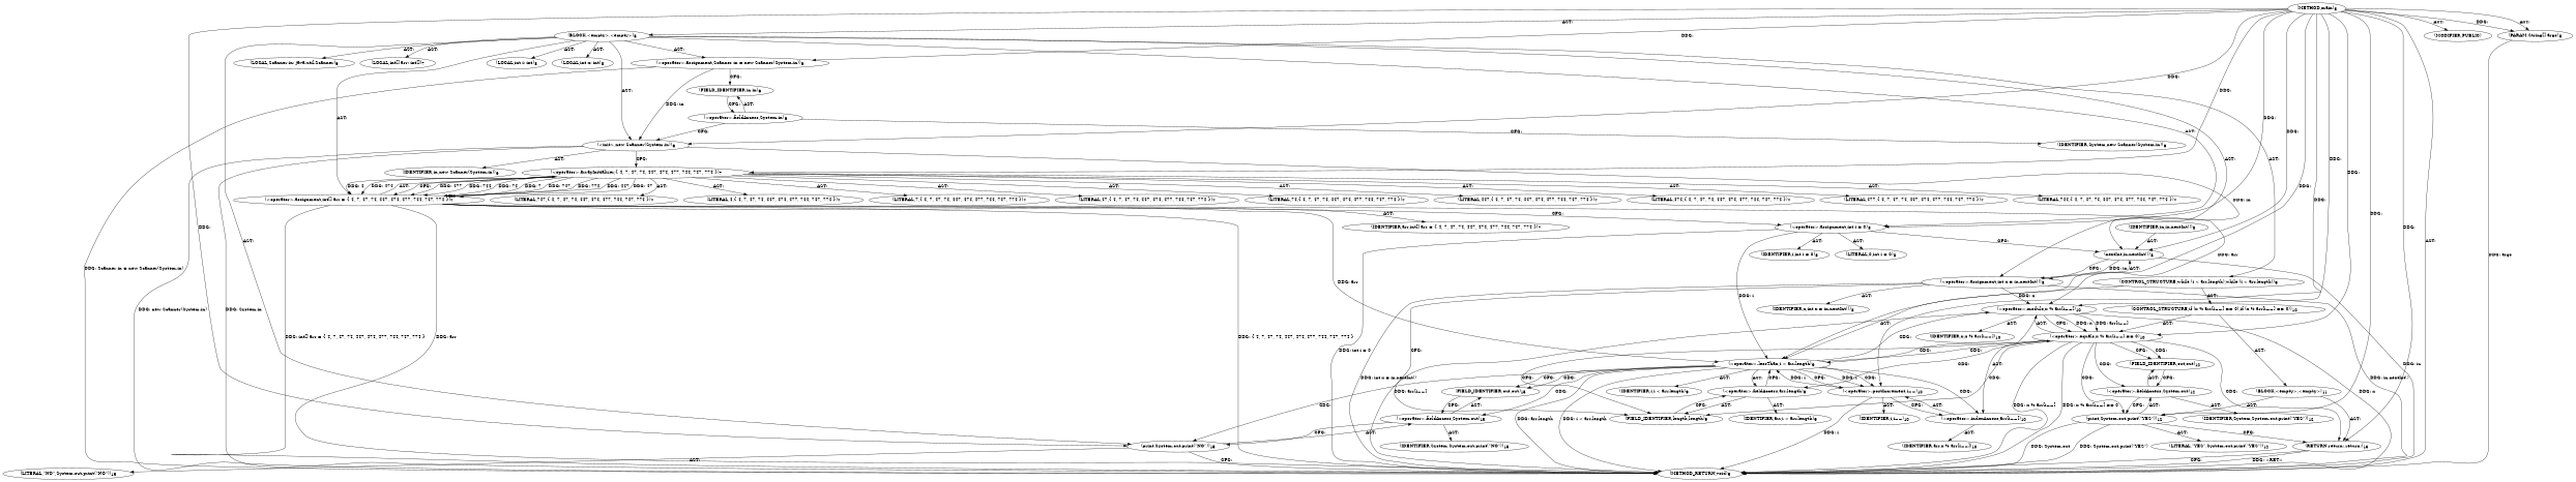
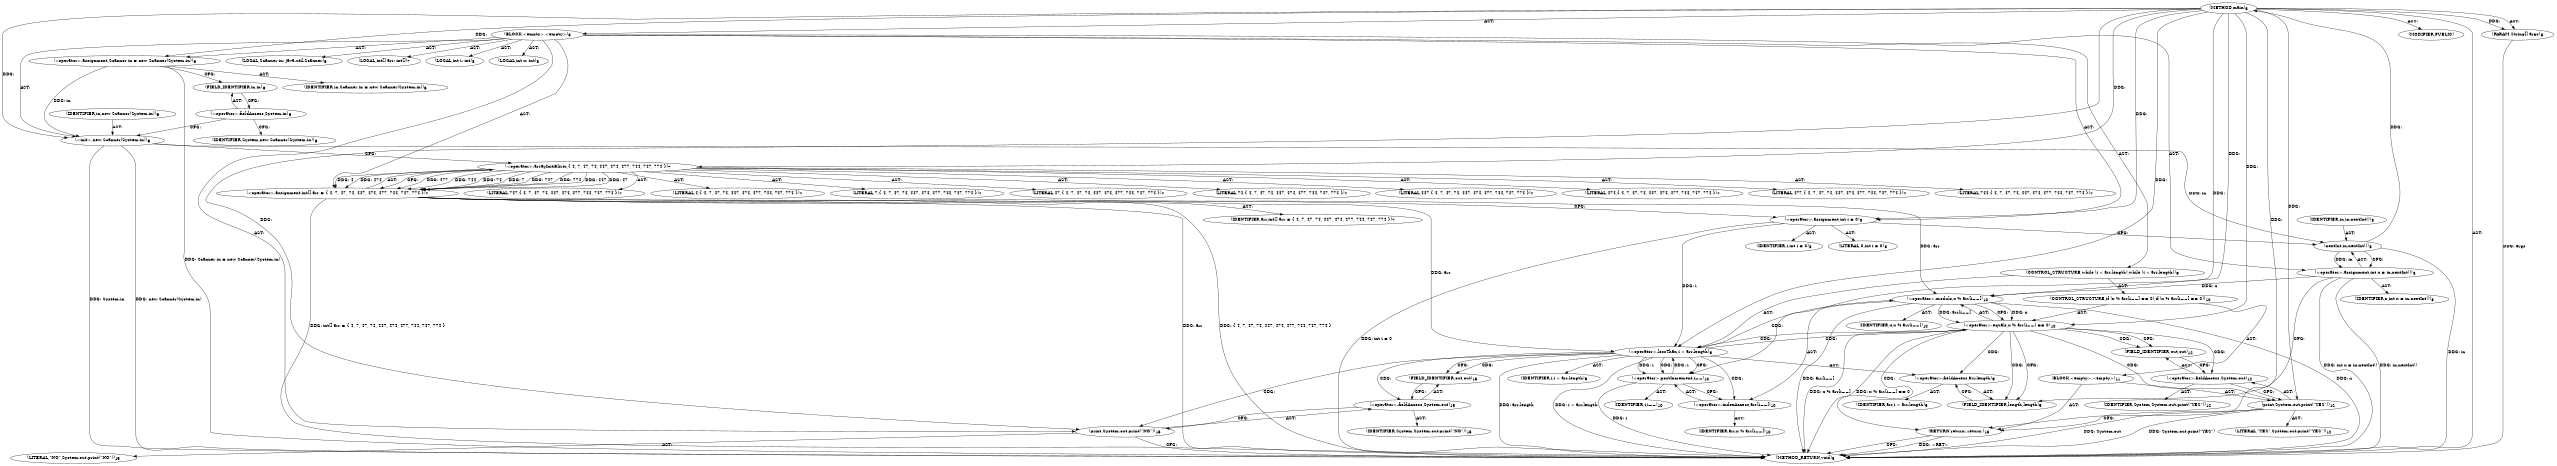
  digraph {
    n1 [label=<(METHOD,main)<SUB>5</SUB>>]
    n2 [label=<(PARAM,String[] args)<SUB>5</SUB>>]
    n3 [label=<(BLOCK,&lt;empty&gt;,&lt;empty&gt;)<SUB>5</SUB>>]
    n4 [label=<(&lt;operator&gt;.assignment,Scanner in = new Scanner(System.in))<SUB>6</SUB>>]
    n5 [label=<(&lt;init&gt;,new Scanner(System.in))<SUB>6</SUB>>]
    n6 [label=<(&lt;operator&gt;.arrayInitializer,{ 4, 7, 47, 74, 447, 474, 477, 744, 747, 774 })<SUB>7</SUB>>]
    n7 [label=<(&lt;operator&gt;.assignment,int i = 0)<SUB>8</SUB>>]
    n8 [label=<(nextInt,in.nextInt())<SUB>8</SUB>>]
    n9 [label=<(&lt;operator&gt;.lessThan,i &lt; arr.length)<SUB>9</SUB>>]
    n10 [label=<(&lt;operator&gt;.equals,x % arr[i++] == 0)<SUB>10</SUB>>]
    n11 [label=<(&lt;operator&gt;.modulo,x % arr[i++])<SUB>10</SUB>>]
    n12 [label=<(&lt;operator&gt;.postIncrement,i++)<SUB>10</SUB>>]
    n13 [label=<(print,System.out.print(&quot;YES&quot;))<SUB>12</SUB>>]
    n14 [label=<(RETURN,return;,return;)<SUB>13</SUB>>]
    n15 [label=<(print,System.out.print(&quot;NO&quot;))<SUB>15</SUB>>]
    n16 [label=<(MODIFIER,PUBLIC)>]
    n17 [label=<(METHOD_RETURN,void)<SUB>5</SUB>>]
    n18 [label=<(LOCAL,Scanner in: java.util.Scanner)<SUB>6</SUB>>]
    n19 [label=<(LOCAL,int[] arr: int[])<SUB>7</SUB>>]
    n20 [label=<(&lt;operator&gt;.assignment,int[] arr = { 4, 7, 47, 74, 447, 474, 477, 744, 747, 774 })<SUB>7</SUB>>]
    n21 [label=<(LOCAL,int i: int)<SUB>8</SUB>>]
    n22 [label=<(LOCAL,int x: int)<SUB>8</SUB>>]
    n23 [label=<(&lt;operator&gt;.assignment,int x = in.nextInt())<SUB>8</SUB>>]
    n24 [label=<(CONTROL_STRUCTURE,while (i &lt; arr.length),while (i &lt; arr.length))<SUB>9</SUB>>]
+   n25 [label=<(IDENTIFIER,in,Scanner in = new Scanner(System.in))<SUB>6</SUB>>]
    n26 [label=<(FIELD_IDENTIFIER,in,in)<SUB>6</SUB>>]
    n27 [label=<(IDENTIFIER,in,new Scanner(System.in))<SUB>6</SUB>>]
    n28 [label=<(LITERAL,4,{ 4, 7, 47, 74, 447, 474, 477, 744, 747, 774 })<SUB>7</SUB>>]
    n29 [label=<(LITERAL,7,{ 4, 7, 47, 74, 447, 474, 477, 744, 747, 774 })<SUB>7</SUB>>]
    n30 [label=<(LITERAL,47,{ 4, 7, 47, 74, 447, 474, 477, 744, 747, 774 })<SUB>7</SUB>>]
    n31 [label=<(LITERAL,74,{ 4, 7, 47, 74, 447, 474, 477, 744, 747, 774 })<SUB>7</SUB>>]
    n32 [label=<(LITERAL,447,{ 4, 7, 47, 74, 447, 474, 477, 744, 747, 774 })<SUB>7</SUB>>]
    n33 [label=<(LITERAL,474,{ 4, 7, 47, 74, 447, 474, 477, 744, 747, 774 })<SUB>7</SUB>>]
    n34 [label=<(LITERAL,477,{ 4, 7, 47, 74, 447, 474, 477, 744, 747, 774 })<SUB>7</SUB>>]
    n35 [label=<(LITERAL,744,{ 4, 7, 47, 74, 447, 474, 477, 744, 747, 774 })<SUB>7</SUB>>]
    n36 [label=<(LITERAL,747,{ 4, 7, 47, 74, 447, 474, 477, 744, 747, 774 })<SUB>7</SUB>>]
    n37 [label=<(IDENTIFIER,i,int i = 0)<SUB>8</SUB>>]
    n38 [label=<(LITERAL,0,int i = 0)<SUB>8</SUB>>]
    n39 [label=<(IDENTIFIER,i,i &lt; arr.length)<SUB>9</SUB>>]
    n40 [label=<(&lt;operator&gt;.fieldAccess,arr.length)<SUB>9</SUB>>]
    n41 [label=<(&lt;operator&gt;.indexAccess,arr[i++])<SUB>10</SUB>>]
    n42 [label=<(&lt;operator&gt;.fieldAccess,System.out)<SUB>15</SUB>>]
    n43 [label=<(FIELD_IDENTIFIER,out,out)<SUB>15</SUB>>]
    n44 [label=<(FIELD_IDENTIFIER,length,length)<SUB>9</SUB>>]
    n45 [label=<(&lt;operator&gt;.fieldAccess,System.out)<SUB>12</SUB>>]
    n46 [label=<(FIELD_IDENTIFIER,out,out)<SUB>12</SUB>>]
    n47 [label=<(IDENTIFIER,x,x % arr[i++])<SUB>10</SUB>>]
    n48 [label=<(IDENTIFIER,i,i++)<SUB>10</SUB>>]
    n49 [label=<(LITERAL,&quot;YES&quot;,System.out.print(&quot;YES&quot;))<SUB>12</SUB>>]
    n50 [label=<(LITERAL,&quot;NO&quot;,System.out.print(&quot;NO&quot;))<SUB>15</SUB>>]
    n51 [label=<(IDENTIFIER,arr,int[] arr = { 4, 7, 47, 74, 447, 474, 477, 744, 747, 774 })<SUB>7</SUB>>]
    n52 [label=<(IDENTIFIER,x,int x = in.nextInt())<SUB>8</SUB>>]
    n53 [label=<(CONTROL_STRUCTURE,if (x % arr[i++] == 0),if (x % arr[i++] == 0))<SUB>10</SUB>>]
    n54 [label=<(&lt;operator&gt;.fieldAccess,System.in)<SUB>6</SUB>>]
    n55 [label=<(IDENTIFIER,System,new Scanner(System.in))<SUB>6</SUB>>]
    n56 [label=<(IDENTIFIER,in,in.nextInt())<SUB>8</SUB>>]
    n57 [label=<(BLOCK,&lt;empty&gt;,&lt;empty&gt;)<SUB>11</SUB>>]
    n58 [label=<(IDENTIFIER,arr,i &lt; arr.length)<SUB>9</SUB>>]
    n59 [label=<(IDENTIFIER,arr,x % arr[i++])<SUB>10</SUB>>]
    n60 [label=<(IDENTIFIER,System,System.out.print(&quot;NO&quot;))<SUB>15</SUB>>]
    n61 [label=<(IDENTIFIER,System,System.out.print(&quot;YES&quot;))<SUB>12</SUB>>]
    n1 -> n2 [label="AST: "]
    n1 -> n2 [label="DDG: "]
    n1 -> n3 [label="AST: "]
    n1 -> n4 [label="DDG: "]
    n1 -> n5 [label="DDG: "]
    n1 -> n6 [label="DDG: "]
    n1 -> n7 [label="DDG: "]
-   n1 -> n8 [label="DDG: "]
+   n8 -> n1 [label="DDG: "]
    n1 -> n9 [label="DDG: "]
    n1 -> n10 [label="DDG: "]
    n1 -> n11 [label="DDG: "]
    n1 -> n12 [label="DDG: "]
    n1 -> n13 [label="DDG: "]
    n1 -> n14 [label="DDG: "]
    n1 -> n15 [label="DDG: "]
    n1 -> n16 [label="AST: "]
    n1 -> n17 [label="AST: "]
    n2 -> n17 [label="DDG: args"]
    n3 -> n4 [label="AST: "]
    n3 -> n5 [label="AST: "]
    n3 -> n7 [label="AST: "]
    n3 -> n15 [label="AST: "]
    n3 -> n18 [label="AST: "]
    n3 -> n19 [label="AST: "]
    n3 -> n20 [label="AST: "]
    n3 -> n21 [label="AST: "]
    n3 -> n22 [label="AST: "]
    n3 -> n23 [label="AST: "]
    n3 -> n24 [label="AST: "]
    n4 -> n5 [label="DDG: in"]
    n4 -> n17 [label="DDG: Scanner in = new Scanner(System.in)"]
+   n4 -> n25 [label="AST: "]
    n4 -> n26 [label="CFG: "]
    n5 -> n6 [label="CFG: "]
    n5 -> n8 [label="DDG: in"]
    n5 -> n17 [label="DDG: System.in"]
    n5 -> n17 [label="DDG: new Scanner(System.in)"]
-   n5 -> n27 [label="AST: "]
+   n27 -> n5 [label="AST: "]
    n6 -> n20 [label="CFG: "]
    n6 -> n20 [label="DDG: 477"]
    n6 -> n20 [label="DDG: 744"]
    n6 -> n20 [label="DDG: 74"]
    n6 -> n20 [label="DDG: 7"]
    n6 -> n20 [label="DDG: 747"]
    n6 -> n20 [label="DDG: 774"]
    n6 -> n20 [label="DDG: 447"]
    n6 -> n20 [label="DDG: 47"]
    n6 -> n20 [label="DDG: 4"]
    n6 -> n20 [label="DDG: 474"]
    n6 -> n28 [label="AST: "]
    n6 -> n29 [label="AST: "]
    n6 -> n30 [label="AST: "]
    n6 -> n31 [label="AST: "]
    n6 -> n32 [label="AST: "]
    n6 -> n33 [label="AST: "]
    n6 -> n34 [label="AST: "]
    n6 -> n35 [label="AST: "]
    n6 -> n36 [label="AST: "]
    n7 -> n8 [label="CFG: "]
    n7 -> n9 [label="DDG: i"]
    n7 -> n17 [label="DDG: int i = 0"]
    n7 -> n37 [label="AST: "]
    n7 -> n38 [label="AST: "]
    n8 -> n17 [label="DDG: in"]
    n8 -> n23 [label="CFG: "]
    n8 -> n23 [label="DDG: in"]
    n9 -> n10 [label="CDG: "]
    n9 -> n11 [label="CDG: "]
    n9 -> n12 [label="CFG: "]
    n9 -> n12 [label="DDG: i"]
    n9 -> n12 [label="CDG: "]
    n9 -> n15 [label="CDG: "]
    n9 -> n17 [label="DDG: arr.length"]
    n9 -> n17 [label="DDG: i &lt; arr.length"]
    n9 -> n39 [label="AST: "]
    n9 -> n40 [label="AST: "]
    n9 -> n41 [label="CDG: "]
    n9 -> n42 [label="CDG: "]
    n9 -> n43 [label="CFG: "]
    n9 -> n43 [label="CDG: "]
    n10 -> n9 [label="CDG: "]
    n10 -> n11 [label="AST: "]
    n10 -> n13 [label="CDG: "]
    n10 -> n14 [label="CDG: "]
    n10 -> n17 [label="DDG: x % arr[i++]"]
    n10 -> n17 [label="DDG: x % arr[i++] == 0"]
    n10 -> n40 [label="CDG: "]
    n10 -> n44 [label="CFG: "]
    n10 -> n44 [label="CDG: "]
    n10 -> n45 [label="CDG: "]
    n10 -> n46 [label="CFG: "]
    n10 -> n46 [label="CDG: "]
    n11 -> n10 [label="CFG: "]
    n11 -> n10 [label="DDG: x"]
    n11 -> n10 [label="DDG: arr[i++]"]
    n11 -> n17 [label="DDG: x"]
    n11 -> n17 [label="DDG: arr[i++]"]
    n11 -> n41 [label="AST: "]
    n11 -> n47 [label="AST: "]
    n12 -> n9 [label="DDG: i"]
    n12 -> n17 [label="DDG: i"]
    n12 -> n41 [label="CFG: "]
    n12 -> n48 [label="AST: "]
    n13 -> n14 [label="CFG: "]
    n13 -> n17 [label="DDG: System.out"]
    n13 -> n17 [label="DDG: System.out.print(&quot;YES&quot;)"]
    n13 -> n45 [label="AST: "]
    n13 -> n49 [label="AST: "]
    n14 -> n17 [label="CFG: "]
    n14 -> n17 [label="DDG: &lt;RET&gt;"]
    n15 -> n17 [label="CFG: "]
    n15 -> n42 [label="AST: "]
    n15 -> n50 [label="AST: "]
    n20 -> n6 [label="AST: "]
    n20 -> n7 [label="CFG: "]
    n20 -> n9 [label="DDG: arr"]
    n20 -> n11 [label="DDG: arr"]
    n20 -> n17 [label="DDG: arr"]
    n20 -> n17 [label="DDG: { 4, 7, 47, 74, 447, 474, 477, 744, 747, 774 }"]
    n20 -> n17 [label="DDG: int[] arr = { 4, 7, 47, 74, 447, 474, 477, 744, 747, 774 }"]
    n20 -> n51 [label="AST: "]
    n23 -> n8 [label="AST: "]
    n23 -> n11 [label="DDG: x"]
    n23 -> n17 [label="DDG: in.nextInt()"]
    n23 -> n17 [label="DDG: int x = in.nextInt()"]
    n23 -> n44 [label="CFG: "]
    n23 -> n52 [label="AST: "]
    n24 -> n9 [label="AST: "]
    n24 -> n53 [label="AST: "]
    n26 -> n54 [label="CFG: "]
-   n40 -> n9 [label="CFG: "]
    n40 -> n44 [label="AST: "]
    n40 -> n58 [label="AST: "]
    n41 -> n12 [label="AST: "]
    n41 -> n59 [label="AST: "]
    n42 -> n15 [label="CFG: "]
    n42 -> n43 [label="AST: "]
    n42 -> n60 [label="AST: "]
    n43 -> n42 [label="CFG: "]
    n44 -> n40 [label="CFG: "]
    n45 -> n13 [label="CFG: "]
    n45 -> n46 [label="AST: "]
    n45 -> n61 [label="AST: "]
    n46 -> n45 [label="CFG: "]
    n53 -> n10 [label="AST: "]
    n53 -> n57 [label="AST: "]
    n54 -> n5 [label="CFG: "]
    n54 -> n26 [label="AST: "]
    n54 -> n55 [label="CFG: "]
    n56 -> n8 [label="AST: "]
    n57 -> n13 [label="AST: "]
    n57 -> n14 [label="AST: "]
  }
